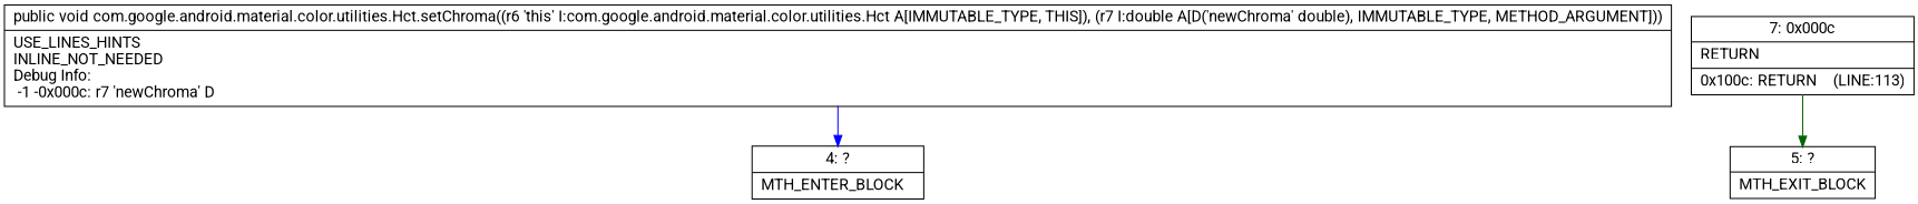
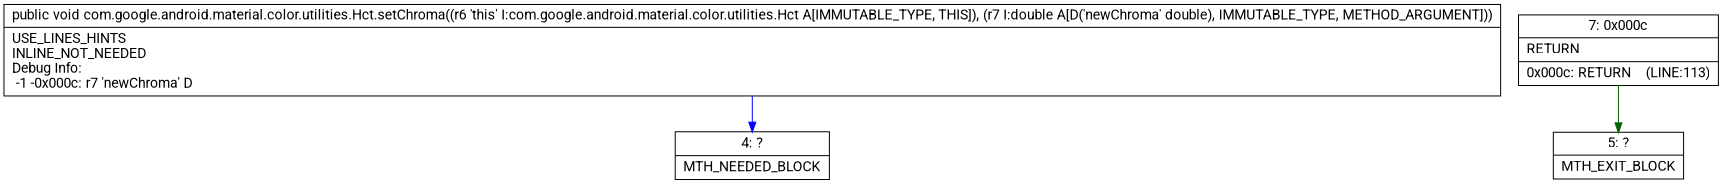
  digraph {
    fontname=Roboto
    node [fontname=Roboto shape=record]
    edge [fontname=Roboto]
-   n1 [label="{4\:\ ?|MTH_ENTER_BLOCK\l}"]
-   n2 [label="{7\:\ 0x000c|RETURN\l|0x100c: RETURN    (LINE:113)\l}"]
+   n1 [label="{4\:\ ?|MTH_NEEDED_BLOCK\l}"]
+   n2 [label="{7\:\ 0x000c|RETURN\l|0x000c: RETURN    (LINE:113)\l}"]
    n3 [label="{5\:\ ?|MTH_EXIT_BLOCK\l}"]
    n4 [label="{public void com.google.android.material.color.utilities.Hct.setChroma((r6 'this' I:com.google.android.material.color.utilities.Hct A[IMMUTABLE_TYPE, THIS]), (r7 I:double A[D('newChroma' double), IMMUTABLE_TYPE, METHOD_ARGUMENT]))  | USE_LINES_HINTS\lINLINE_NOT_NEEDED\lDebug Info:\l  \-1 \-0x000c: r7 'newChroma' D\l}"]
    n2 -> n3 [color=darkgreen]
    n4 -> n1 [color=blue]
  }
